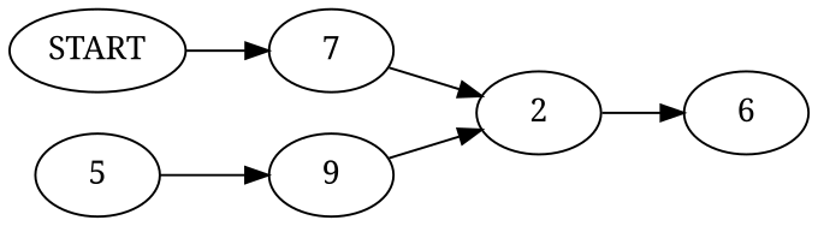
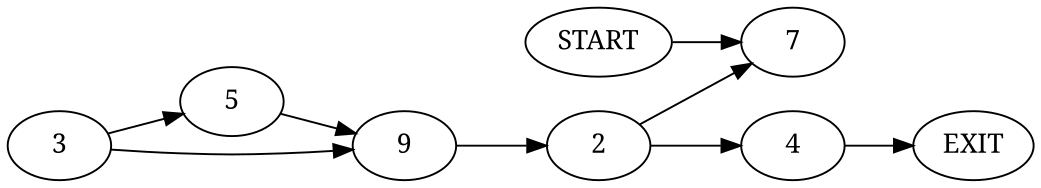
  digraph {
    fontname="Noto Serif"
    rankdir=LR
    node [fontname="Noto Serif"]
    edge [fontname="Noto Serif"]
    n1 [label=START]
    n2 [label=7]
    2
-   4 [label=6]
+   4
+   3
    5
    n7 [label=9]
+   n8 [label=EXIT]
    n1 -> n2
-   n2 -> 2
+   2 -> n2
    2 -> 4
+   4 -> n8
+   3 -> 5
+   3 -> n7
    5 -> n7
    n7 -> 2
  }
